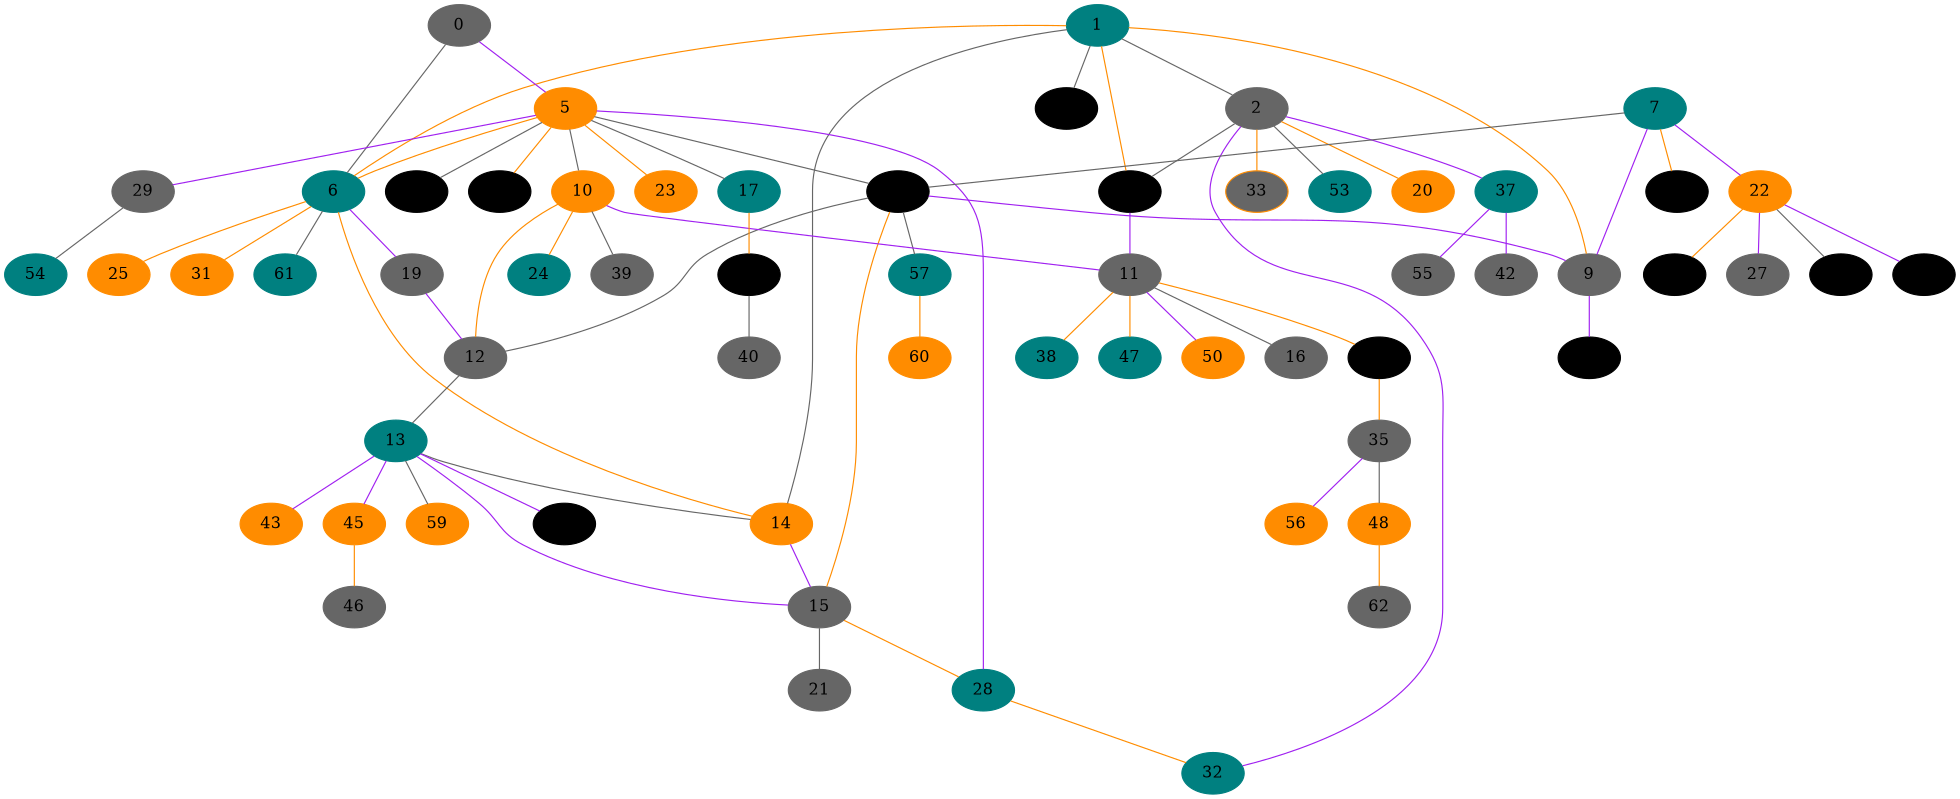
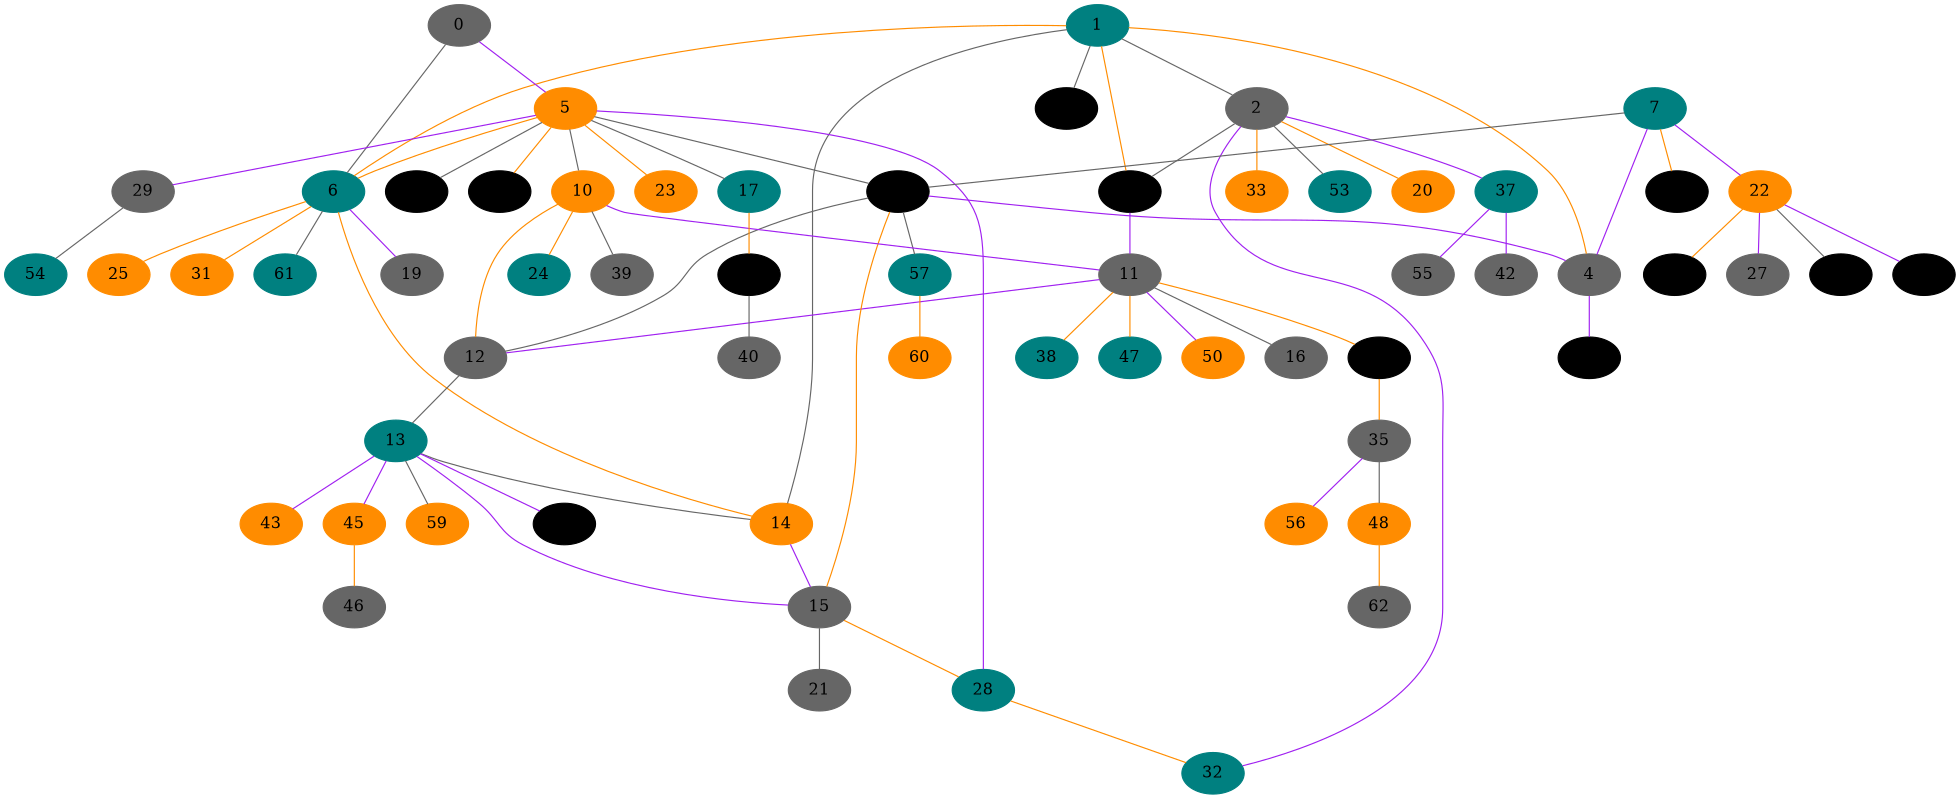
  graph {
    node [color=gray40 style=filled]
    edge [color=darkorange]
    1 [color=teal]
    2
    3 [color=black]
    6 [color=teal]
-   9
+   9 [label=4]
    14 [color=darkorange]
    26 [color=black]
    20 [color=darkorange]
    32 [color=teal]
-   33 [color=darkorange fillcolor=gray40]
+   33 [color=darkorange]
    37 [color=teal]
    53 [color=teal]
    11
    19
    25 [color=darkorange]
    31 [color=darkorange]
    61 [color=teal]
    58 [color=black]
    15
    42
    55
    12
    16
    30 [color=black]
    38 [color=teal]
    47 [color=teal]
    50 [color=darkorange]
    n28 [label=0]
    5 [color=darkorange]
    8 [color=black]
    10 [color=darkorange]
    17 [color=teal]
    23 [color=darkorange]
    28 [color=teal]
    29
    34 [color=black]
    44 [color=black]
    57 [color=teal]
    24 [color=teal]
    39
    18 [color=black]
    54 [color=teal]
    7 [color=teal]
    22 [color=darkorange]
    51 [color=black]
    27
    36 [color=black]
    49 [color=black]
    52 [color=black]
    13 [color=teal]
    21
    60 [color=darkorange]
    35
    41 [color=black]
    43 [color=darkorange]
    45 [color=darkorange]
    59 [color=darkorange]
    46
    40
    48 [color=darkorange]
    56 [color=darkorange]
    62
    1 -- 2 [color=gray40]
    1 -- 3
    1 -- 6
    1 -- 9
    1 -- 14 [color=gray40]
    1 -- 26 [color=gray40]
    2 -- 3 [color=gray40]
    2 -- 20
    2 -- 32 [color=purple]
    2 -- 33
    2 -- 37 [color=purple]
    2 -- 53 [color=gray40]
    3 -- 11 [color=purple]
    6 -- 14
    6 -- 19 [color=purple]
    6 -- 25
    6 -- 31
    6 -- 61 [color=gray40]
    9 -- 58 [color=purple]
    14 -- 15 [color=purple]
    37 -- 42 [color=purple]
    37 -- 55 [color=purple]
-   19 -- 12 [color=purple]
+   11 -- 12 [color=purple]
    11 -- 16 [color=gray40]
    11 -- 30
    11 -- 38
    11 -- 47
    11 -- 50 [color=purple]
    15 -- 28
    15 -- 21 [color=gray40]
    12 -- 13 [color=gray40]
    30 -- 35
    n28 -- 6 [color=gray40]
    n28 -- 5 [color=purple]
    5 -- 6
    5 -- 8 [color=gray40]
    5 -- 10 [color=gray40]
    5 -- 17 [color=gray40]
    5 -- 23
    5 -- 28 [color=purple]
    5 -- 29 [color=purple]
    5 -- 34 [color=gray40]
    5 -- 44
    8 -- 9 [color=purple]
    8 -- 15
    8 -- 12 [color=gray40]
    8 -- 57 [color=gray40]
    10 -- 11 [color=purple]
    10 -- 12
    10 -- 24
    10 -- 39 [color=gray40]
    17 -- 18
    28 -- 32
    29 -- 54 [color=gray40]
    57 -- 60
    18 -- 40 [color=gray40]
    7 -- 9 [color=purple]
    7 -- 8 [color=gray40]
    7 -- 22 [color=purple]
    7 -- 51
    22 -- 27 [color=purple]
    22 -- 36 [color=gray40]
    22 -- 49 [color=purple]
    22 -- 52
    13 -- 14 [color=gray40]
    13 -- 15 [color=purple]
    13 -- 41 [color=purple]
    13 -- 43 [color=purple]
    13 -- 45 [color=purple]
    13 -- 59 [color=gray40]
    35 -- 48 [color=gray40]
    35 -- 56 [color=purple]
    45 -- 46
    48 -- 62
  }
